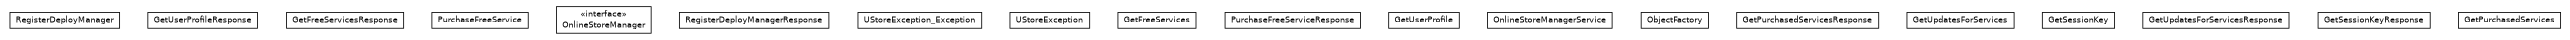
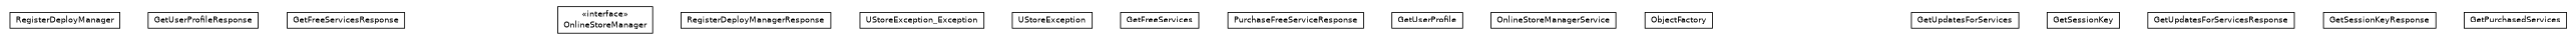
  digraph {
    nodesep=0.25
    ranksep=0.5
    node [fontcolor=black fontname=Helvetica fontsize=10.0 shape=plaintext]
    n1 [label=<<table title="org.universAAL.tools.ucc.commerce.ustore.tools.RegisterDeployManager" border="0" cellborder="1" cellspacing="0" cellpadding="2" port="p" href="./RegisterDeployManager.html"> 		<tr><td><table border="0" cellspacing="0" cellpadding="1"> <tr><td align="center" balign="center"> RegisterDeployManager </td></tr> 		</table></td></tr> 		</table>>]
    n2 [label=<<table title="org.universAAL.tools.ucc.commerce.ustore.tools.GetUserProfileResponse" border="0" cellborder="1" cellspacing="0" cellpadding="2" port="p" href="./GetUserProfileResponse.html"> 		<tr><td><table border="0" cellspacing="0" cellpadding="1"> <tr><td align="center" balign="center"> GetUserProfileResponse </td></tr> 		</table></td></tr> 		</table>>]
    n3 [label=<<table title="org.universAAL.tools.ucc.commerce.ustore.tools.GetFreeServicesResponse" border="0" cellborder="1" cellspacing="0" cellpadding="2" port="p" href="./GetFreeServicesResponse.html"> 		<tr><td><table border="0" cellspacing="0" cellpadding="1"> <tr><td align="center" balign="center"> GetFreeServicesResponse </td></tr> 		</table></td></tr> 		</table>>]
-   n4 [label=<<table title="org.universAAL.tools.ucc.commerce.ustore.tools.PurchaseFreeService" border="0" cellborder="1" cellspacing="0" cellpadding="2" port="p" href="./PurchaseFreeService.html"> 		<tr><td><table border="0" cellspacing="0" cellpadding="1"> <tr><td align="center" balign="center"> PurchaseFreeService </td></tr> 		</table></td></tr> 		</table>>]
    n5 [label=<<table title="org.universAAL.tools.ucc.commerce.ustore.tools.OnlineStoreManager" border="0" cellborder="1" cellspacing="0" cellpadding="2" port="p" href="./OnlineStoreManager.html"> 		<tr><td><table border="0" cellspacing="0" cellpadding="1"> <tr><td align="center" balign="center"> &#171;interface&#187; </td></tr> <tr><td align="center" balign="center"> OnlineStoreManager </td></tr> 		</table></td></tr> 		</table>>]
    n6 [label=<<table title="org.universAAL.tools.ucc.commerce.ustore.tools.RegisterDeployManagerResponse" border="0" cellborder="1" cellspacing="0" cellpadding="2" port="p" href="./RegisterDeployManagerResponse.html"> 		<tr><td><table border="0" cellspacing="0" cellpadding="1"> <tr><td align="center" balign="center"> RegisterDeployManagerResponse </td></tr> 		</table></td></tr> 		</table>>]
    n7 [label=<<table title="org.universAAL.tools.ucc.commerce.ustore.tools.UStoreException_Exception" border="0" cellborder="1" cellspacing="0" cellpadding="2" port="p" href="./UStoreException_Exception.html"> 		<tr><td><table border="0" cellspacing="0" cellpadding="1"> <tr><td align="center" balign="center"> UStoreException_Exception </td></tr> 		</table></td></tr> 		</table>>]
    n8 [label=<<table title="org.universAAL.tools.ucc.commerce.ustore.tools.UStoreException" border="0" cellborder="1" cellspacing="0" cellpadding="2" port="p" href="./UStoreException.html"> 		<tr><td><table border="0" cellspacing="0" cellpadding="1"> <tr><td align="center" balign="center"> UStoreException </td></tr> 		</table></td></tr> 		</table>>]
    n9 [label=<<table title="org.universAAL.tools.ucc.commerce.ustore.tools.GetFreeServices" border="0" cellborder="1" cellspacing="0" cellpadding="2" port="p" href="./GetFreeServices.html"> 		<tr><td><table border="0" cellspacing="0" cellpadding="1"> <tr><td align="center" balign="center"> GetFreeServices </td></tr> 		</table></td></tr> 		</table>>]
    n10 [label=<<table title="org.universAAL.tools.ucc.commerce.ustore.tools.PurchaseFreeServiceResponse" border="0" cellborder="1" cellspacing="0" cellpadding="2" port="p" href="./PurchaseFreeServiceResponse.html"> 		<tr><td><table border="0" cellspacing="0" cellpadding="1"> <tr><td align="center" balign="center"> PurchaseFreeServiceResponse </td></tr> 		</table></td></tr> 		</table>>]
    n11 [label=<<table title="org.universAAL.tools.ucc.commerce.ustore.tools.GetUserProfile" border="0" cellborder="1" cellspacing="0" cellpadding="2" port="p" href="./GetUserProfile.html"> 		<tr><td><table border="0" cellspacing="0" cellpadding="1"> <tr><td align="center" balign="center"> GetUserProfile </td></tr> 		</table></td></tr> 		</table>>]
    n12 [label=<<table title="org.universAAL.tools.ucc.commerce.ustore.tools.OnlineStoreManagerService" border="0" cellborder="1" cellspacing="0" cellpadding="2" port="p" href="./OnlineStoreManagerService.html"> 		<tr><td><table border="0" cellspacing="0" cellpadding="1"> <tr><td align="center" balign="center"> OnlineStoreManagerService </td></tr> 		</table></td></tr> 		</table>>]
    n13 [label=<<table title="org.universAAL.tools.ucc.commerce.ustore.tools.ObjectFactory" border="0" cellborder="1" cellspacing="0" cellpadding="2" port="p" href="./ObjectFactory.html"> 		<tr><td><table border="0" cellspacing="0" cellpadding="1"> <tr><td align="center" balign="center"> ObjectFactory </td></tr> 		</table></td></tr> 		</table>>]
-   n14 [label=<<table title="org.universAAL.tools.ucc.commerce.ustore.tools.GetPurchasedServicesResponse" border="0" cellborder="1" cellspacing="0" cellpadding="2" port="p" href="./GetPurchasedServicesResponse.html"> 		<tr><td><table border="0" cellspacing="0" cellpadding="1"> <tr><td align="center" balign="center"> GetPurchasedServicesResponse </td></tr> 		</table></td></tr> 		</table>>]
    n15 [label=<<table title="org.universAAL.tools.ucc.commerce.ustore.tools.GetUpdatesForServices" border="0" cellborder="1" cellspacing="0" cellpadding="2" port="p" href="./GetUpdatesForServices.html"> 		<tr><td><table border="0" cellspacing="0" cellpadding="1"> <tr><td align="center" balign="center"> GetUpdatesForServices </td></tr> 		</table></td></tr> 		</table>>]
    n16 [label=<<table title="org.universAAL.tools.ucc.commerce.ustore.tools.GetSessionKey" border="0" cellborder="1" cellspacing="0" cellpadding="2" port="p" href="./GetSessionKey.html"> 		<tr><td><table border="0" cellspacing="0" cellpadding="1"> <tr><td align="center" balign="center"> GetSessionKey </td></tr> 		</table></td></tr> 		</table>>]
    n17 [label=<<table title="org.universAAL.tools.ucc.commerce.ustore.tools.GetUpdatesForServicesResponse" border="0" cellborder="1" cellspacing="0" cellpadding="2" port="p" href="./GetUpdatesForServicesResponse.html"> 		<tr><td><table border="0" cellspacing="0" cellpadding="1"> <tr><td align="center" balign="center"> GetUpdatesForServicesResponse </td></tr> 		</table></td></tr> 		</table>>]
    n18 [label=<<table title="org.universAAL.tools.ucc.commerce.ustore.tools.GetSessionKeyResponse" border="0" cellborder="1" cellspacing="0" cellpadding="2" port="p" href="./GetSessionKeyResponse.html"> 		<tr><td><table border="0" cellspacing="0" cellpadding="1"> <tr><td align="center" balign="center"> GetSessionKeyResponse </td></tr> 		</table></td></tr> 		</table>>]
    n19 [label=<<table title="org.universAAL.tools.ucc.commerce.ustore.tools.GetPurchasedServices" border="0" cellborder="1" cellspacing="0" cellpadding="2" port="p" href="./GetPurchasedServices.html"> 		<tr><td><table border="0" cellspacing="0" cellpadding="1"> <tr><td align="center" balign="center"> GetPurchasedServices </td></tr> 		</table></td></tr> 		</table>>]
  }
